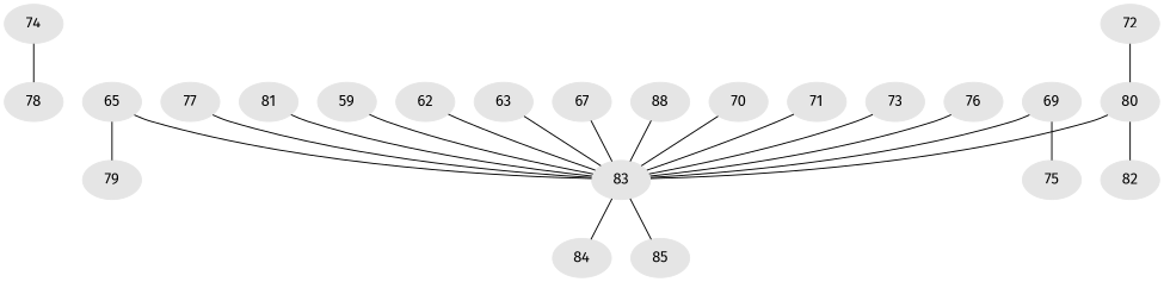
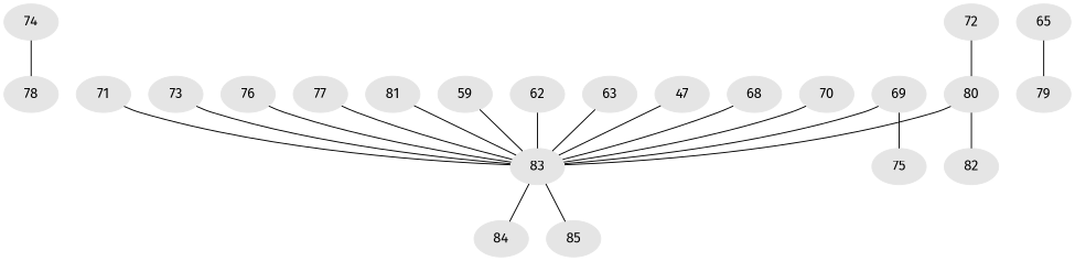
  graph {
    fontname="Fira Sans"
    node [color=gray90 fontname="Fira Sans" style=filled]
    edge [fontname="Fira Sans"]
    74
    78
    83 [super="+53+66+64+8+39+21+13+61+23+26+43+29+41+34+42+49+50+51+52+54+55+56"]
    84
    85
    59
    62
    63
    65 [super="+37+45+47"]
    79
-   67
-   68 [label=88]
+   67 [label=47]
+   68
    69
    75
    70
    71
    80 [super="+48+57"]
    82
    72
    73 [super="+38"]
    76
    77
    81 [super="+33"]
    74 -- 78
    83 -- 84
    83 -- 85
    59 -- 83
    62 -- 83
    63 -- 83
-   65 -- 83
    65 -- 79
    67 -- 83
    68 -- 83
    69 -- 83
    69 -- 75
    70 -- 83
    71 -- 83
    80 -- 83
    80 -- 82
    72 -- 80
    73 -- 83
    76 -- 83
    77 -- 83
    81 -- 83
  }
